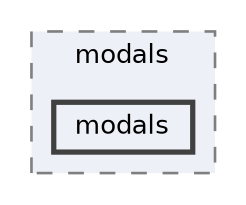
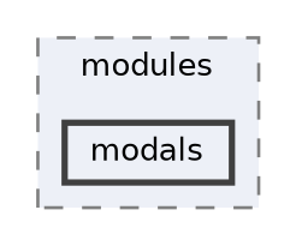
  digraph {
    compound=true
    n1 [color=grey25 fillcolor="#edf0f7" fontname=Helvetica fontsize=10 height=0.2 label=modals shape=box style="filled,bold" width=0.4]
    subgraph cluster_1 {
      bgcolor="#edf0f7"
      fontname=Helvetica
      fontsize=10
-     label=modals
+     label=modules
      pencolor=grey50
      style="filled,dashed"
      n1
    }
  }
